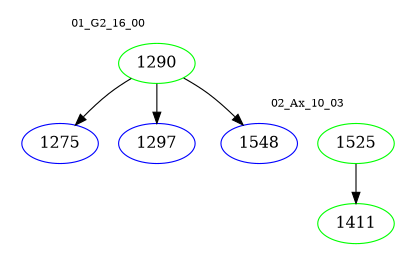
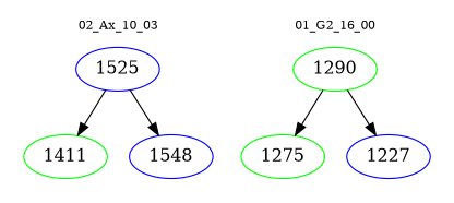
  digraph {
    node [color=green]
    edge [color=black]
-   n1 [label=1525]
+   n1 [color=blue label=1525]
    n2 [label=1411]
    n3 [color=blue label=1548]
    n4 [label=1290]
-   n5 [color=blue label=1275]
-   n6 [color=blue label=1297]
+   n5 [label=1275]
+   n6 [color=blue label=1227]
    subgraph cluster_1 {
      color=white
      fontsize=10
      label="02_Ax_10_03"
      n1
      n2
      n3
    }
    subgraph cluster_2 {
      color=white
      fontsize=10
      label="01_G2_16_00"
      n4
      n5
      n6
    }
    n1 -> n2
-   n4 -> n3
+   n1 -> n3
    n4 -> n5
    n4 -> n6
  }
